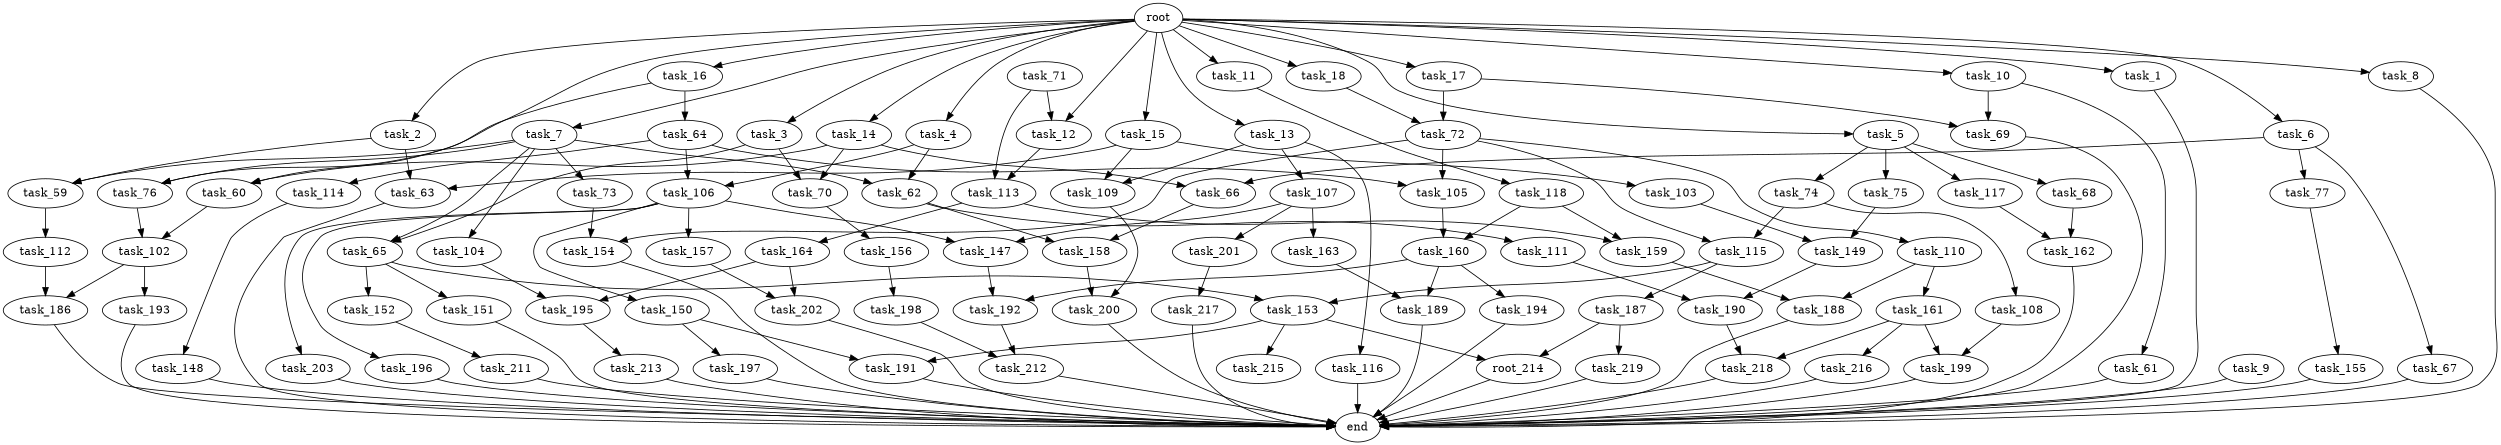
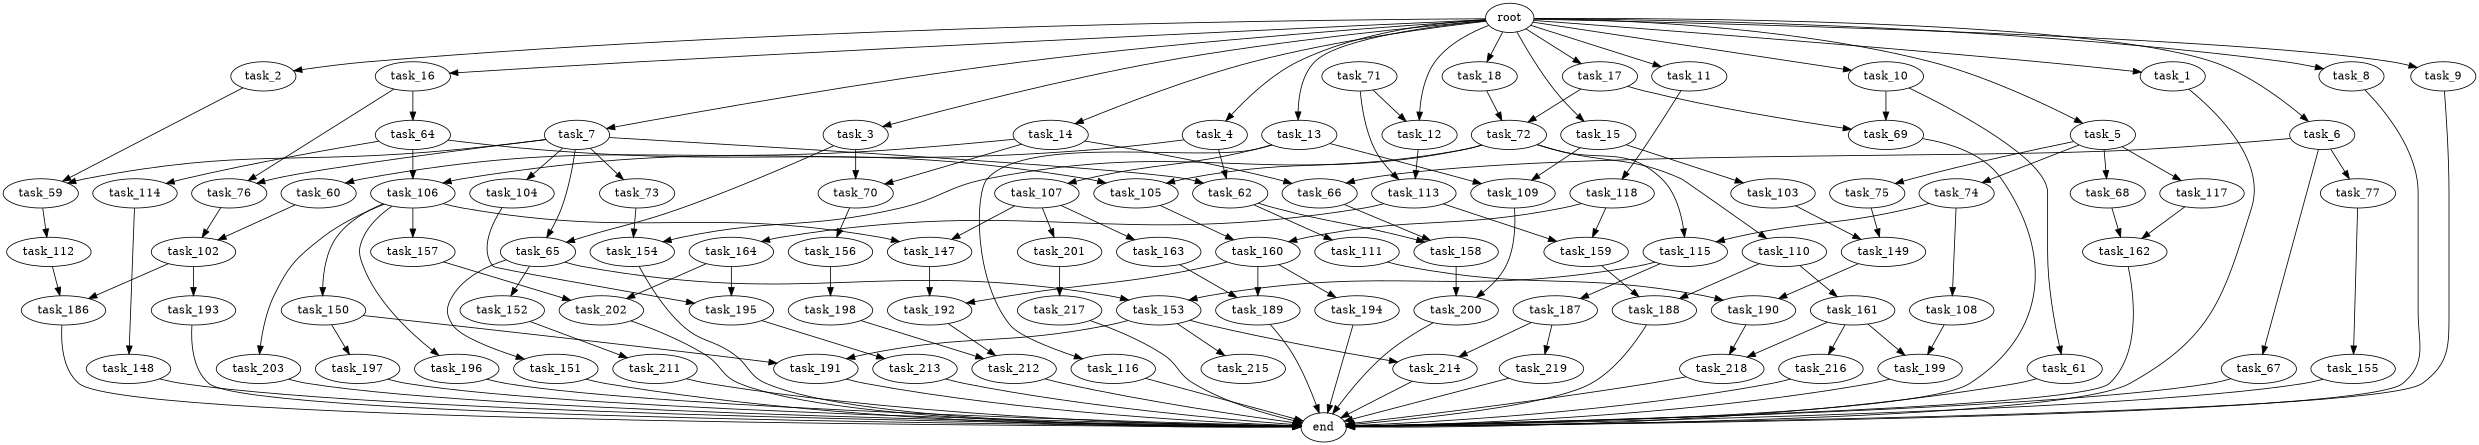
  digraph {
    root
    task_1
    task_2
    task_3
    task_4
    task_5
    task_6
    task_7
    task_8
    task_9
    task_10
    task_11
    task_12
    task_13
    task_14
    task_15
    task_16
    task_17
    task_18
    end
    task_59
-   task_63
    task_65
    task_70
    task_62
    task_106
    task_68
    task_74
    task_75
    task_117
    task_66
    task_67
    task_77
    task_73
    task_76
    task_104
    task_61
    task_69
    task_118
    task_113
    task_107
    task_109
    task_116
    task_60
    task_103
    task_64
    task_72
    task_112
    task_151
    task_152
    task_153
    task_156
    task_111
    task_158
    task_147
    task_150
    task_157
    task_196
    task_203
    task_162
    task_115
    task_108
    task_149
    task_155
    task_154
    task_102
    task_195
    task_160
    task_159
    task_71
    task_164
    task_163
    task_201
    task_200
    task_105
    task_114
    task_110
    task_186
    task_193
    task_190
    task_148
    task_211
    task_191
-   task_214 [label=root_214]
+   task_214
    task_215
    task_198
    task_161
    task_188
    task_187
    task_199
    task_213
    task_192
    task_189
    task_194
    task_197
    task_202
    task_217
    task_216
    task_218
    task_219
    task_212
    root -> task_1
    root -> task_2
    root -> task_3
    root -> task_4
    root -> task_5
    root -> task_6
    root -> task_7
    root -> task_8
-   root -> task_60
+   root -> task_9
    root -> task_10
    root -> task_11
    root -> task_12
    root -> task_13
    root -> task_14
    root -> task_15
    root -> task_16
    root -> task_17
    root -> task_18
    task_1 -> end
    task_2 -> task_59
-   task_2 -> task_63
    task_3 -> task_65
    task_3 -> task_70
    task_4 -> task_62
    task_4 -> task_106
    task_5 -> task_68
    task_5 -> task_74
    task_5 -> task_75
    task_5 -> task_117
    task_6 -> task_66
    task_6 -> task_67
    task_6 -> task_77
    task_7 -> task_59
    task_7 -> task_65
    task_7 -> task_62
    task_7 -> task_73
    task_7 -> task_76
    task_7 -> task_104
    task_8 -> end
    task_9 -> end
    task_10 -> task_61
    task_10 -> task_69
    task_11 -> task_118
    task_12 -> task_113
    task_13 -> task_107
    task_13 -> task_109
    task_13 -> task_116
    task_14 -> task_70
    task_14 -> task_66
    task_14 -> task_60
-   task_15 -> task_63
    task_15 -> task_109
    task_15 -> task_103
    task_16 -> task_76
    task_16 -> task_64
    task_17 -> task_69
    task_17 -> task_72
    task_18 -> task_72
    task_59 -> task_112
-   task_63 -> end
    task_65 -> task_151
    task_65 -> task_152
    task_65 -> task_153
    task_70 -> task_156
    task_62 -> task_111
    task_62 -> task_158
    task_106 -> task_147
    task_106 -> task_150
    task_106 -> task_157
    task_106 -> task_196
    task_106 -> task_203
    task_68 -> task_162
    task_74 -> task_115
    task_74 -> task_108
    task_75 -> task_149
    task_117 -> task_162
    task_66 -> task_158
    task_67 -> end
    task_77 -> task_155
    task_73 -> task_154
    task_76 -> task_102
    task_104 -> task_195
    task_61 -> end
    task_69 -> end
    task_118 -> task_160
    task_118 -> task_159
    task_113 -> task_159
    task_113 -> task_164
    task_107 -> task_147
    task_107 -> task_163
    task_107 -> task_201
    task_109 -> task_200
    task_116 -> end
    task_60 -> task_102
    task_103 -> task_149
    task_64 -> task_106
    task_64 -> task_105
    task_64 -> task_114
    task_72 -> task_115
    task_72 -> task_154
    task_72 -> task_105
    task_72 -> task_110
    task_112 -> task_186
    task_151 -> end
    task_152 -> task_211
    task_153 -> task_191
    task_153 -> task_214
    task_153 -> task_215
    task_156 -> task_198
    task_111 -> task_190
    task_158 -> task_200
    task_147 -> task_192
    task_150 -> task_191
    task_150 -> task_197
    task_157 -> task_202
    task_196 -> end
    task_203 -> end
    task_162 -> end
    task_115 -> task_153
    task_115 -> task_187
    task_108 -> task_199
    task_149 -> task_190
    task_155 -> end
    task_154 -> end
    task_102 -> task_186
    task_102 -> task_193
    task_195 -> task_213
    task_160 -> task_192
    task_160 -> task_189
    task_160 -> task_194
    task_159 -> task_188
    task_71 -> task_12
    task_71 -> task_113
    task_164 -> task_195
    task_164 -> task_202
    task_163 -> task_189
    task_201 -> task_217
    task_200 -> end
    task_105 -> task_160
    task_114 -> task_148
    task_110 -> task_161
    task_110 -> task_188
    task_186 -> end
    task_193 -> end
    task_190 -> task_218
    task_148 -> end
    task_211 -> end
    task_191 -> end
    task_214 -> end
    task_198 -> task_212
    task_161 -> task_199
    task_161 -> task_216
    task_161 -> task_218
    task_188 -> end
    task_187 -> task_214
    task_187 -> task_219
    task_199 -> end
    task_213 -> end
    task_192 -> task_212
    task_189 -> end
    task_194 -> end
    task_197 -> end
    task_202 -> end
    task_217 -> end
    task_216 -> end
    task_218 -> end
    task_219 -> end
    task_212 -> end
  }
